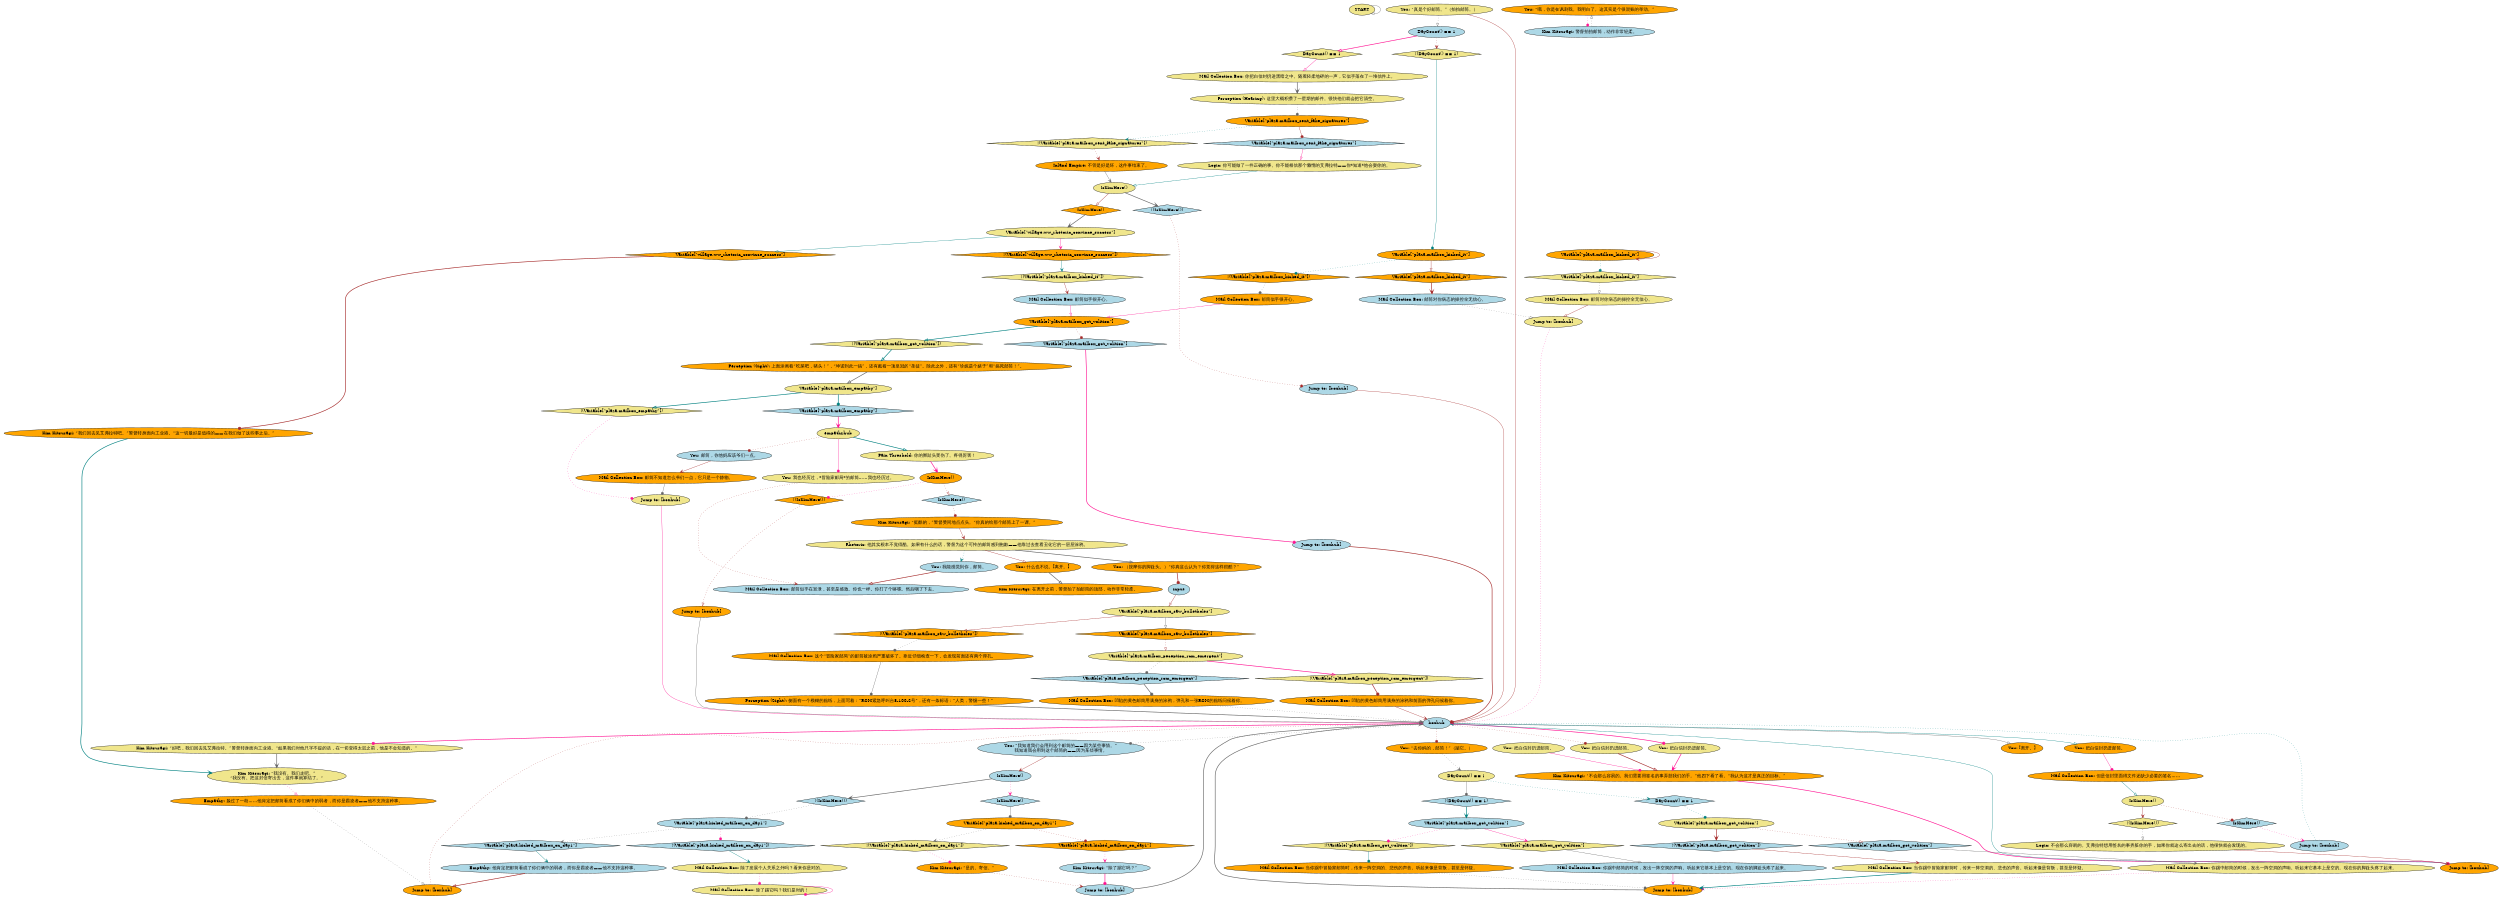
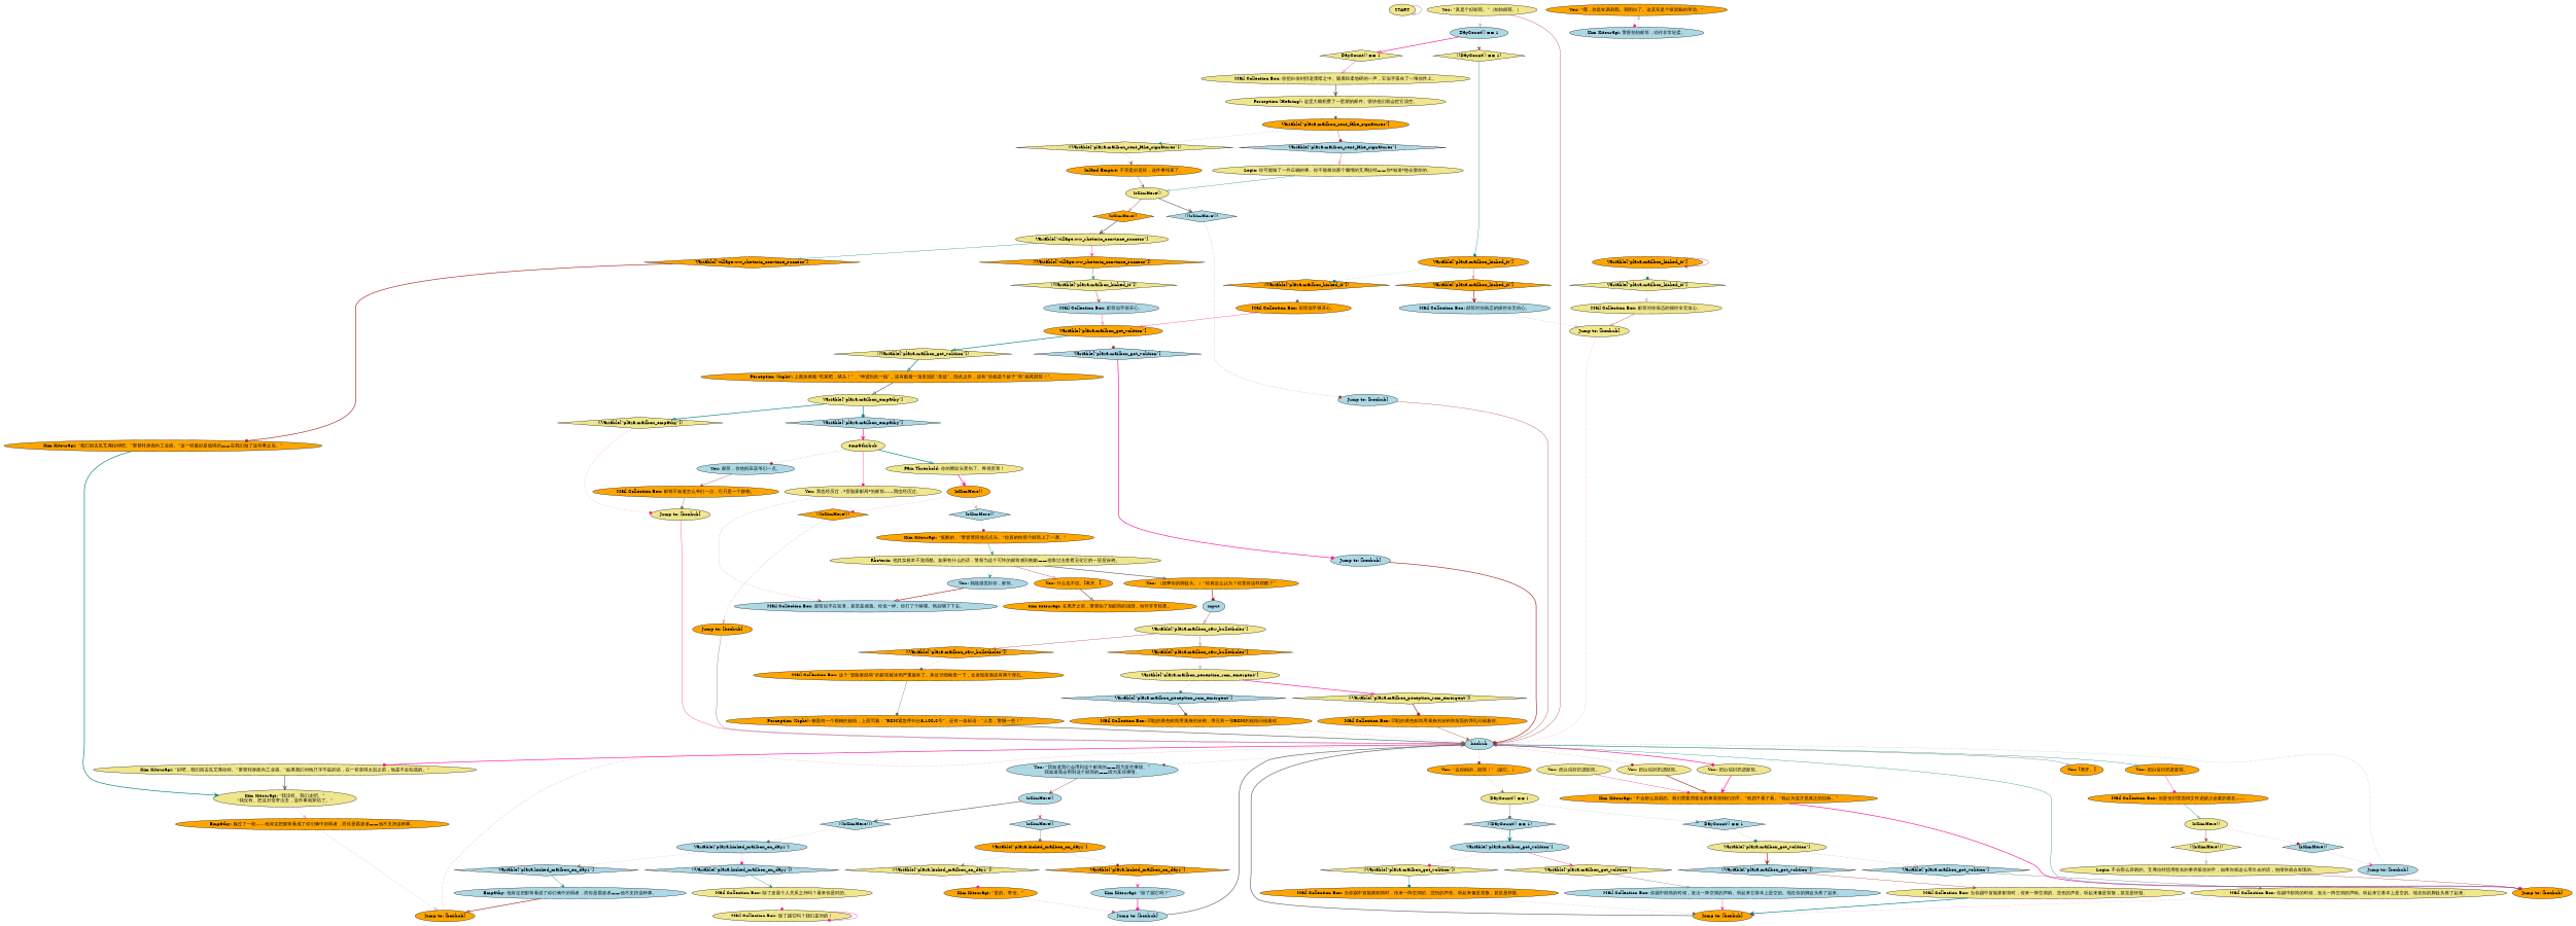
  digraph {
    node [fillcolor=khaki style=filled]
    edge [arrowhead=dot color=brown style=dotted]
    n1 [label=START]
    n2 [fillcolor=lightblue label=input]
    n3 [label="Variable[\"plaza.mailbox_saw_bulletholes\"]"]
    n4 [fillcolor=orange label="Variable[\"plaza.mailbox_saw_bulletholes\"]" shape=diamond]
    n5 [fillcolor=orange label="!(Variable[\"plaza.mailbox_saw_bulletholes\"])" shape=diamond]
    n6 [label="Kim Kitsuragi: “我没有。我们走吧。”\n“我没有。把这封信寄出去，这件事就算结了。”"]
    n7 [fillcolor=orange label="Empathy: 躲过了一劫……他肯定把邮筒看成了你们俩中的弱者，而你是霸凌者——他不支持这种事。"]
    n8 [fillcolor=orange label="Jump to: [boxhub]"]
    n9 [fillcolor=orange label="Jump to: [boxhub]"]
    n10 [fillcolor=lightblue label=boxhub]
    n11 [label="Kim Kitsuragi: “好吧，我们回去见艾弗拉特。”警督转身面向工业港。“如果我们对他只字不提的话，在一切变得太迟之前，他是不会知道的。”"]
    n12 [label="You: 把白信封扔进邮筒。"]
    n13 [fillcolor=orange label="You: [离开。]"]
    n14 [label="You: 把白信封扔进邮筒。"]
    n15 [fillcolor=orange label="You: “去你妈的，邮筒！”（踹它。）"]
    n16 [fillcolor=orange label="You: 把白信封扔进邮筒。"]
    n17 [fillcolor=lightblue label="You: “我知道我们会用到这个邮筒的——因为某些事情。”\n我知道我会用到这个邮筒的——因为某些事情。"]
    n18 [label="Pain Threshold: 你的脚趾头受伤了。疼得厉害！"]
    n19 [fillcolor=orange label="IsKimHere()"]
    n20 [fillcolor=lightblue label="IsKimHere()" shape=diamond]
    n21 [fillcolor=orange label="!(IsKimHere())" shape=diamond]
    n22 [fillcolor=lightblue label="You: 我能感觉到你，邮筒。"]
    n23 [fillcolor=lightblue label="Mail Collection Box: 邮筒似乎在宣泄，甚至是感激。你也一样。你打了个哆嗦。然后咽了下去。"]
    n24 [fillcolor=orange label="You: “哦，你是在讽刺我。我明白了。这其实是个很混账的举动。”"]
    n25 [fillcolor=lightblue label="Kim Kitsuragi: 警督拍拍邮筒，动作非常轻柔。"]
    n26 [fillcolor=lightblue label="Empathy: 他肯定把邮筒看成了你们俩中的弱者，而你是霸凌者——他不支持这种事。"]
    n27 [label="Mail Collection Box: 除了踢它吗？我们是对的！"]
    n28 [fillcolor=lightblue label="Jump to: [boxhub]"]
    n29 [fillcolor=orange label="Kim Kitsuragi: “不会那么容易的。我们需要用签名的事弄脏我们的手。”他四下看了看。“我认为这才是真正的目标。”"]
    n30 [fillcolor=orange label="Jump to: [boxhub]"]
    n31 [label="Mail Collection Box: 你把白信封扔进黑暗之中。随着轻柔地砰的一声，它似乎落在了一堆信件上。"]
    n32 [label="Perception (Hearing): 这里大概积攒了一星期的邮件。很快他们就会把它清空。"]
    n33 [fillcolor=orange label="Variable[\"plaza.mailbox_sent_fake_signatures\"]"]
    n34 [fillcolor=orange label="Variable[\"plaza.mailbox_kicked_it\"]"]
    n35 [label="Variable[\"plaza.mailbox_kicked_it\"]" shape=diamond]
    n36 [label="Mail Collection Box: 邮筒对你病态的操控全无信心。"]
    n37 [label="Jump to: [boxhub]"]
    n38 [label="!(Variable[\"plaza.mailbox_kicked_it\"])" shape=diamond]
    n39 [fillcolor=lightblue label="Mail Collection Box: 邮筒似乎很开心。"]
    n40 [fillcolor=orange label="Variable[\"plaza.mailbox_got_volition\"]"]
    n41 [label="You: 把白信封扔进邮筒。"]
    n42 [fillcolor=orange label="Kim Kitsuragi: 在离开之前，警督拍了拍邮筒的顶部，动作非常轻柔。"]
    n43 [fillcolor=lightblue label="Variable[\"plaza.kicked_mailbox_on_day1\"]"]
    n44 [fillcolor=lightblue label="Variable[\"plaza.kicked_mailbox_on_day1\"]" shape=diamond]
    n45 [fillcolor=lightblue label="!(Variable[\"plaza.kicked_mailbox_on_day1\"])" shape=diamond]
    n46 [label="Mail Collection Box: 除了发展个人关系之外吗？看来你是对的。"]
    n47 [fillcolor=lightblue label="Variable[\"plaza.mailbox_sent_fake_signatures\"]" shape=diamond]
    n48 [label="!(Variable[\"plaza.mailbox_sent_fake_signatures\"])" shape=diamond]
    n49 [label="Variable[\"village.ww_rhetoric_convince_success\"]"]
    n50 [fillcolor=orange label="Variable[\"village.ww_rhetoric_convince_success\"]" shape=diamond]
    n51 [fillcolor=orange label="!(Variable[\"village.ww_rhetoric_convince_success\"])" shape=diamond]
    n52 [fillcolor=orange label="Kim Kitsuragi: “我们回去见艾弗拉特吧。”警督转身面向工业港。“这一切最好是值得的——在我们做了这些事之后。”"]
    n53 [fillcolor=orange label="Variable[\"plaza.mailbox_kicked_it\"]"]
    n54 [fillcolor=orange label="Variable[\"plaza.mailbox_kicked_it\"]" shape=diamond]
    n55 [fillcolor=orange label="!(Variable[\"plaza.mailbox_kicked_it\"])" shape=diamond]
    n56 [fillcolor=lightblue label="Mail Collection Box: 邮筒对你病态的操控全无信心。"]
    n57 [fillcolor=orange label="Mail Collection Box: 邮筒似乎很开心。"]
    n58 [fillcolor=lightblue label="Jump to: [boxhub]"]
    n59 [fillcolor=orange label="Inland Empire: 不管是好是坏，这件事结束了。"]
    n60 [label="IsKimHere()"]
    n61 [fillcolor=orange label="IsKimHere()" shape=diamond]
    n62 [fillcolor=lightblue label="!(IsKimHere())" shape=diamond]
    n63 [label="You: “真是个好邮筒。”（拍拍邮筒。）"]
    n64 [fillcolor=lightblue label="DayCount() == 1"]
    n65 [label="DayCount() == 1" shape=diamond]
    n66 [label="!(DayCount() == 1)" shape=diamond]
    n67 [fillcolor=lightblue label="You: 邮筒，你他妈应该爷们一点。"]
    n68 [fillcolor=orange label="Mail Collection Box: 邮筒不知道怎么爷们一点，它只是一个静物。"]
    n69 [label="Jump to: [boxhub]"]
    n70 [fillcolor=orange label="Kim Kitsuragi: “挺酷的，”警督赞同地点点头。“你真的给那个邮筒上了一课。”"]
    n71 [fillcolor=orange label="Jump to: [boxhub]"]
    n72 [label="Rhetoric: 他其实根本不觉得酷。如果有什么的话，警督为这个可怜的邮筒感到抱歉——他靠过去查看丑化它的一层层涂鸦。"]
    n73 [fillcolor=orange label="Mail Collection Box: 凹陷的黄色邮筒用满身的涂鸦和前面的弹孔问候着你。"]
    n74 [label="DayCount() == 1"]
    n75 [fillcolor=lightblue label="DayCount() == 1" shape=diamond]
    n76 [fillcolor=lightblue label="!(DayCount() == 1)" shape=diamond]
    n77 [label="Variable[\"plaza.mailbox_empathy\"]"]
    n78 [fillcolor=lightblue label="Variable[\"plaza.mailbox_empathy\"]" shape=diamond]
    n79 [label="!(Variable[\"plaza.mailbox_empathy\"])" shape=diamond]
    n80 [label=empathyhub]
    n81 [label="You: 我也经历过，*冒险家邮局*的邮筒……我也经历过。"]
    n82 [label="Variable[\"plaza.mailbox_peception_rcm_emergent\"]"]
    n83 [fillcolor=lightblue label="Variable[\"plaza.mailbox_peception_rcm_emergent\"]" shape=diamond]
    n84 [label="!(Variable[\"plaza.mailbox_peception_rcm_emergent\"])" shape=diamond]
    n85 [fillcolor=orange label="Mail Collection Box: 凹陷的黄色邮筒用满身的涂鸦，弹孔和一张RCM的贴纸问候着你。"]
    n86 [fillcolor=lightblue label="IsKimHere()"]
    n87 [fillcolor=lightblue label="IsKimHere()" shape=diamond]
    n88 [fillcolor=lightblue label="!(IsKimHere())" shape=diamond]
    n89 [fillcolor=orange label="Variable[\"plaza.kicked_mailbox_on_day1\"]"]
    n90 [fillcolor=orange label="Variable[\"plaza.kicked_mailbox_on_day1\"]" shape=diamond]
    n91 [label="!(Variable[\"plaza.kicked_mailbox_on_day1\"])" shape=diamond]
    n92 [fillcolor=lightblue label="Jump to: [boxhub]"]
    n93 [fillcolor=lightblue label="Kim Kitsuragi: “除了踢它吗？”"]
    n94 [fillcolor=orange label="Kim Kitsuragi: “是的。寄信。”"]
    n95 [fillcolor=orange label="Perception (Sight): 侧面有一个模糊的贴纸，上面写着：“RCM紧急呼叫台8-100-2号”，还有一条标语：“人类，警惕一些！”"]
    n96 [fillcolor=orange label="Perception (Sight): 上面涂画着“吃屎吧，猪头！”，“坤诺到此一搞”，还有戴着一顶皇冠的“圣徒”。除此之外，还有“珍妮是个婊子”和“搞死邮筒！”。"]
    n97 [fillcolor=lightblue label="Variable[\"plaza.mailbox_got_volition\"]"]
    n98 [label="Variable[\"plaza.mailbox_got_volition\"]" shape=diamond]
    n99 [label="!(Variable[\"plaza.mailbox_got_volition\"])" shape=diamond]
    n100 [fillcolor=lightblue label="Mail Collection Box: 你踢中邮筒的时候，发出一阵空洞的声响。听起来它基本上是空的。现在你的脚趾头疼了起来。"]
    n101 [fillcolor=orange label="Mail Collection Box: 当你踢中冒险家邮筒时，传来一阵空洞的、悲伤的声音。听起来像是背叛，甚至是怀疑。"]
    n102 [fillcolor=orange label="Mail Collection Box: 但是信封里面得文件还缺少必要的签名……"]
    n103 [label="IsKimHere()"]
    n104 [fillcolor=orange label="Mail Collection Box: 这个“冒险家邮局”的邮筒被涂鸦严重破坏了。靠近仔细检查一下，会发现前面还有两个弹孔。"]
    n105 [fillcolor=orange label="You: （按摩你的脚趾头。）“你真这么认为？你觉得这样很酷？”"]
    n106 [fillcolor=orange label="You: 什么也不说。[离开。]"]
    n107 [label="Logic: 不会那么容易的。艾弗拉特想用签名的事弄脏你的手，如果你就这么寄出去的话，他很快就会发现的。"]
    n108 [fillcolor=lightblue label="Variable[\"plaza.mailbox_got_volition\"]" shape=diamond]
    n109 [label="!(Variable[\"plaza.mailbox_got_volition\"])" shape=diamond]
    n110 [fillcolor=lightblue label="Jump to: [boxhub]"]
    n111 [fillcolor=lightblue label="IsKimHere()" shape=diamond]
    n112 [label="!(IsKimHere())" shape=diamond]
    n113 [label="Mail Collection Box: 你踢中邮筒的时候，发出一阵空洞的声响。听起来它基本上是空的。现在你的脚趾头疼了起来。"]
    n114 [label="Variable[\"plaza.mailbox_got_volition\"]"]
    n115 [fillcolor=lightblue label="Variable[\"plaza.mailbox_got_volition\"]" shape=diamond]
    n116 [fillcolor=lightblue label="!(Variable[\"plaza.mailbox_got_volition\"])" shape=diamond]
    n117 [label="Mail Collection Box: 当你踢中冒险家邮筒时，传来一阵空洞的、悲伤的声音。听起来像是背叛，甚至是怀疑。"]
    n118 [label="Logic: 你可能做了一件正确的事。你不能相信那个懒惰的艾弗拉特——你*知道*他会耍你的。"]
    n1 -> n1 [arrowhead=onormal color=gray40 style=solid]
    n2 -> n3 [arrowhead=onormal style=solid]
    n3 -> n4 [arrowhead=onormal color=gray40 style=solid]
    n3 -> n5 [arrowhead=onormal style=solid]
    n4 -> n82 [arrowhead=onormal]
    n5 -> n104 [color=gray40]
    n6 -> n7 [arrowhead=onormal color=deeppink]
    n7 -> n8 [arrowhead=onormal color=gray40]
    n8 -> n10
    n9 -> n10 [arrowhead=vee color=gray40 style=bold]
    n10 -> n11 [color=deeppink style=bold]
    n10 -> n12
    n10 -> n13 [arrowhead=onormal color=gray40 style=solid]
    n10 -> n14 [color=deeppink style=bold]
    n10 -> n15
    n10 -> n16 [arrowhead=onormal color=teal style=solid]
    n10 -> n17 [color=gray40]
    n11 -> n6 [arrowhead=vee color=gray40 style=bold]
    n12 -> n29 [arrowhead=onormal style=bold]
    n14 -> n29 [arrowhead=vee color=deeppink style=bold]
    n15 -> n74 [arrowhead=vee color=gray40]
    n16 -> n102 [color=deeppink style=solid]
    n17 -> n86 [arrowhead=vee style=solid]
    n18 -> n19 [arrowhead=vee color=deeppink style=bold]
    n19 -> n20 [arrowhead=onormal]
    n19 -> n21 [color=deeppink]
    n20 -> n70
    n21 -> n71 [arrowhead=onormal]
    n22 -> n23 [arrowhead=onormal style=bold]
    n24 -> n25 [color=deeppink]
    n25 -> n24 [arrowhead=onormal color=gray40]
    n26 -> n8 [arrowhead=onormal style=bold]
    n27 -> n27 [color=deeppink style=solid]
    n28 -> n10 [arrowhead=onormal color=teal]
    n29 -> n30 [color=deeppink style=bold]
    n30 -> n10 [arrowhead=vee color=teal style=solid]
    n31 -> n32 [arrowhead=vee color=gray40 style=bold]
    n32 -> n33 [color=gray40]
    n33 -> n47 [style=solid]
    n33 -> n48 [arrowhead=vee color=teal]
    n34 -> n34 [arrowhead=vee style=solid]
    n34 -> n35 [color=teal]
    n35 -> n36 [arrowhead=onormal color=gray40]
    n36 -> n37 [arrowhead=onormal style=solid]
    n37 -> n10 [arrowhead=vee color=deeppink]
    n38 -> n39 [arrowhead=vee style=solid]
    n39 -> n40 [arrowhead=onormal color=deeppink style=solid]
    n40 -> n108
    n40 -> n109 [arrowhead=onormal color=teal style=bold]
    n41 -> n29 [color=deeppink style=solid]
    n43 -> n44 [arrowhead=vee color=gray40]
    n43 -> n45 [color=deeppink]
    n44 -> n26 [arrowhead=vee color=teal style=solid]
    n45 -> n46 [arrowhead=vee color=teal style=solid]
    n46 -> n27 [color=deeppink]
    n47 -> n118 [arrowhead=onormal color=deeppink style=solid]
    n48 -> n59 [arrowhead=vee]
    n49 -> n50 [arrowhead=onormal color=teal style=solid]
    n49 -> n51 [arrowhead=vee color=deeppink style=solid]
    n50 -> n52 [style=bold]
    n51 -> n38 [arrowhead=vee color=teal style=solid]
    n52 -> n6 [arrowhead=vee color=teal style=bold]
    n53 -> n54 [arrowhead=onormal style=solid]
    n53 -> n55 [color=teal]
    n54 -> n56 [arrowhead=vee style=bold]
    n55 -> n57 [color=gray40]
    n56 -> n37 [arrowhead=onormal color=gray40]
    n57 -> n40 [arrowhead=onormal color=deeppink style=solid]
    n58 -> n10 [arrowhead=onormal color=gray40 style=bold]
    n59 -> n60 [arrowhead=vee color=gray40 style=solid]
    n60 -> n61 [arrowhead=onormal style=solid]
    n60 -> n62 [arrowhead=vee color=gray40 style=bold]
    n61 -> n49 [arrowhead=vee color=gray40 style=bold]
    n62 -> n92
    n63 -> n10 [arrowhead=onormal style=solid]
    n63 -> n64 [arrowhead=onormal color=gray40]
    n64 -> n65 [arrowhead=onormal color=deeppink style=bold]
    n64 -> n66 [arrowhead=vee]
    n65 -> n31 [arrowhead=onormal color=deeppink style=solid]
    n66 -> n53 [color=teal style=solid]
    n67 -> n68 [arrowhead=vee style=solid]
    n68 -> n69 [color=gray40 style=solid]
    n69 -> n10 [arrowhead=vee color=deeppink style=solid]
-   n70 -> n72 [arrowhead=vee style=solid]
+   n70 -> n72 [arrowhead=vee color=teal style=solid]
    n71 -> n10 [arrowhead=onormal color=gray40 style=solid]
    n72 -> n22 [arrowhead=vee color=teal]
    n72 -> n105 [arrowhead=onormal color=gray40 style=bold]
    n72 -> n106 [arrowhead=onormal style=solid]
    n73 -> n10 [arrowhead=vee style=solid]
    n74 -> n75 [arrowhead=vee color=teal]
    n74 -> n76 [color=gray40 style=solid]
    n75 -> n114 [color=teal]
    n76 -> n97 [arrowhead=vee color=teal style=bold]
    n77 -> n78 [color=teal style=bold]
    n77 -> n79 [arrowhead=onormal color=teal style=bold]
    n78 -> n80 [arrowhead=vee color=deeppink style=bold]
    n79 -> n69 [color=deeppink]
    n80 -> n18 [arrowhead=onormal color=teal style=bold]
    n80 -> n67
    n80 -> n81 [color=deeppink style=solid]
    n81 -> n23 [arrowhead=vee]
    n82 -> n83 [color=gray40]
    n82 -> n84 [arrowhead=onormal color=deeppink style=bold]
    n83 -> n85 [color=gray40 style=bold]
    n84 -> n73 [style=bold]
    n85 -> n10 [arrowhead=vee color=gray40]
    n86 -> n87 [arrowhead=vee color=deeppink]
    n86 -> n88 [arrowhead=vee color=gray40 style=bold]
    n87 -> n89 [color=gray40 style=solid]
    n88 -> n43 [color=gray40]
    n89 -> n90
    n89 -> n91 [arrowhead=vee color=gray40]
    n90 -> n93 [arrowhead=vee color=deeppink]
    n91 -> n94 [color=deeppink]
    n92 -> n10 [arrowhead=onormal style=solid]
    n93 -> n58 [color=deeppink style=bold]
    n94 -> n58 [arrowhead=vee]
    n95 -> n10 [arrowhead=onormal color=gray40 style=bold]
    n96 -> n77 [arrowhead=onormal color=gray40 style=bold]
    n97 -> n98 [arrowhead=vee color=deeppink style=solid]
    n97 -> n99 [color=deeppink]
    n98 -> n100 [arrowhead=onormal color=gray40 style=solid]
    n99 -> n101 [color=teal style=solid]
    n100 -> n9 [arrowhead=vee color=deeppink style=solid]
    n101 -> n9 [color=gray40]
    n102 -> n103 [arrowhead=onormal color=teal style=solid]
    n103 -> n111
    n103 -> n112 [arrowhead=vee style=solid]
    n104 -> n95 [color=gray40 style=solid]
    n105 -> n2 [style=bold]
    n106 -> n42 [arrowhead=onormal color=gray40 style=bold]
    n107 -> n30 [arrowhead=vee style=solid]
    n108 -> n110 [color=deeppink style=bold]
    n109 -> n96 [arrowhead=onormal color=teal style=bold]
    n110 -> n10 [style=bold]
    n111 -> n28 [arrowhead=vee color=deeppink]
    n112 -> n107 [arrowhead=onormal color=gray40]
    n113 -> n9 [color=deeppink]
    n114 -> n115 [arrowhead=onormal]
    n114 -> n116 [arrowhead=vee style=bold]
    n115 -> n113 [arrowhead=vee color=gray40 style=solid]
    n116 -> n117 [arrowhead=vee style=solid]
    n117 -> n9 [arrowhead=vee color=teal style=bold]
    n118 -> n60 [arrowhead=onormal color=teal style=solid]
  }
